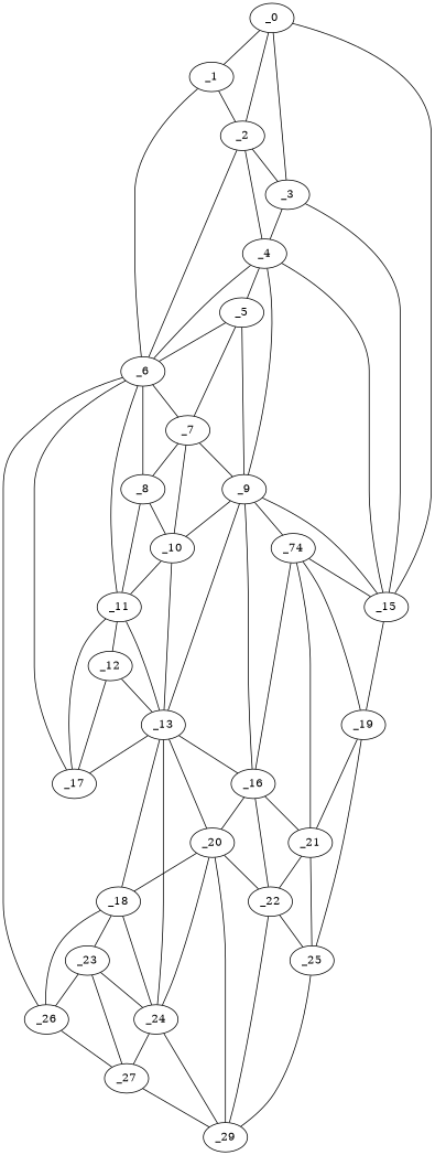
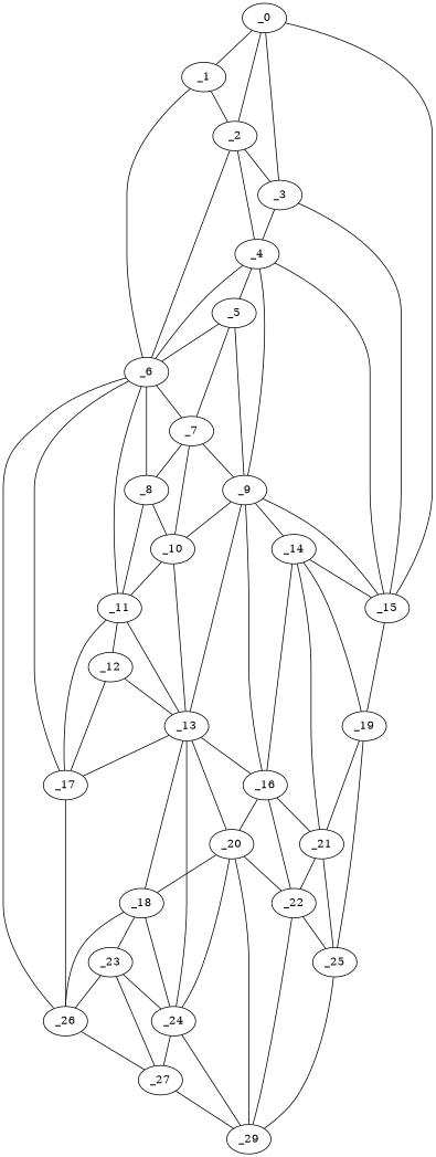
  graph {
    node [x=17 y=28]
    edge [valence=2]
    _0 [x=4 y=38]
    _1 [x=14]
    _2 [y=31]
    _3 [y=39]
    _15 [x=85 y=103]
    _6 [x=36]
    _4 [x=25 y=40]
    _19 [x=96 y=99]
    _7 [x=48 y=37]
    _8 [x=59 y=35]
    _11 [x=71 y=34]
    _17 [x=89 y=32]
    _26 [x=113]
    _5 [x=35 y=40]
    _9 [x=65 y=53]
    _21 [x=98 y=83]
    _25 [x=109 y=93]
    _10 [x=66 y=47]
    _13 [x=81 y=44]
    _12 [x=81 y=34]
    _27 [x=115 y=40]
-   _14 [x=85 y=85 label=_74]
+   _14 [x=85 y=85]
    _16 [x=86 y=73]
    _18 [x=94 y=32]
    _20 [x=98 y=68]
    _24 [x=104 y=49]
    _22 [x=99 y=77]
    _23 [x=101 y=34]
    _29 [x=126 y=51]
    _0 -- _1 [valence=1]
    _0 -- _2
    _0 -- _3 [valence=1]
    _0 -- _15 [valence=1]
    _1 -- _2 [valence=1]
    _1 -- _6 [valence=1]
    _2 -- _3 [valence=1]
    _2 -- _6 [valence=1]
    _2 -- _4
    _3 -- _15
    _3 -- _4
    _15 -- _19 [valence=1]
    _6 -- _7 [valence=1]
    _6 -- _8
    _6 -- _11 [valence=1]
    _6 -- _17 [valence=1]
    _6 -- _26 [valence=1]
    _4 -- _15
    _4 -- _6
    _4 -- _5 [valence=1]
    _4 -- _9 [valence=1]
    _19 -- _21 [valence=1]
    _19 -- _25 [valence=1]
    _7 -- _8
    _7 -- _9 [valence=1]
    _7 -- _10
    _8 -- _11 [valence=1]
    _8 -- _10 [valence=1]
    _11 -- _17
    _11 -- _13
    _11 -- _12 [valence=1]
+   _17 -- _26
    _26 -- _27
    _5 -- _6
    _5 -- _7 [valence=1]
    _5 -- _9
    _9 -- _15
    _9 -- _10 [valence=1]
    _9 -- _13
    _9 -- _14 [valence=1]
    _9 -- _16
    _21 -- _25
    _21 -- _22
    _25 -- _29 [valence=1]
    _10 -- _11 [valence=1]
    _10 -- _13
    _13 -- _17
    _13 -- _16 [valence=1]
    _13 -- _18 [valence=1]
    _13 -- _20 [valence=1]
    _13 -- _24
    _12 -- _17
    _12 -- _13
    _27 -- _29
    _14 -- _15 [valence=1]
    _14 -- _19
    _14 -- _21
    _14 -- _16 [valence=1]
    _16 -- _21
    _16 -- _20
    _16 -- _22
    _18 -- _26 [valence=1]
    _18 -- _24
    _18 -- _23
    _20 -- _18 [valence=1]
    _20 -- _24
    _20 -- _22
    _20 -- _29
    _24 -- _27
    _24 -- _29 [valence=1]
    _22 -- _25
    _22 -- _29 [valence=1]
    _23 -- _26 [valence=1]
    _23 -- _27
    _23 -- _24 [valence=1]
  }
